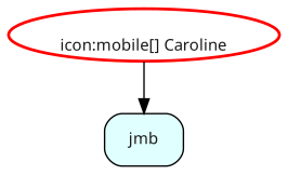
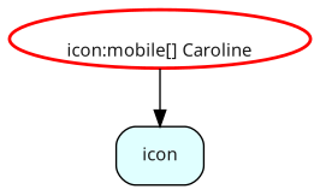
  digraph {
    fontcolor=grey10
    fontname=Monaco
    fontsize=11
    rankdir=TB
    node [fillcolor=lightcyan fontcolor=grey10 fontname=Monaco fontsize=11]
    n1 [color=red label="icon:mobile[] Caroline" labelloc=b shape=ellipse style=bold]
-   jmb [shape=rectangle style="rounded,filled"]
+   jmb [shape=rectangle style="rounded,filled" label=icon]
    n1 -> jmb
  }
